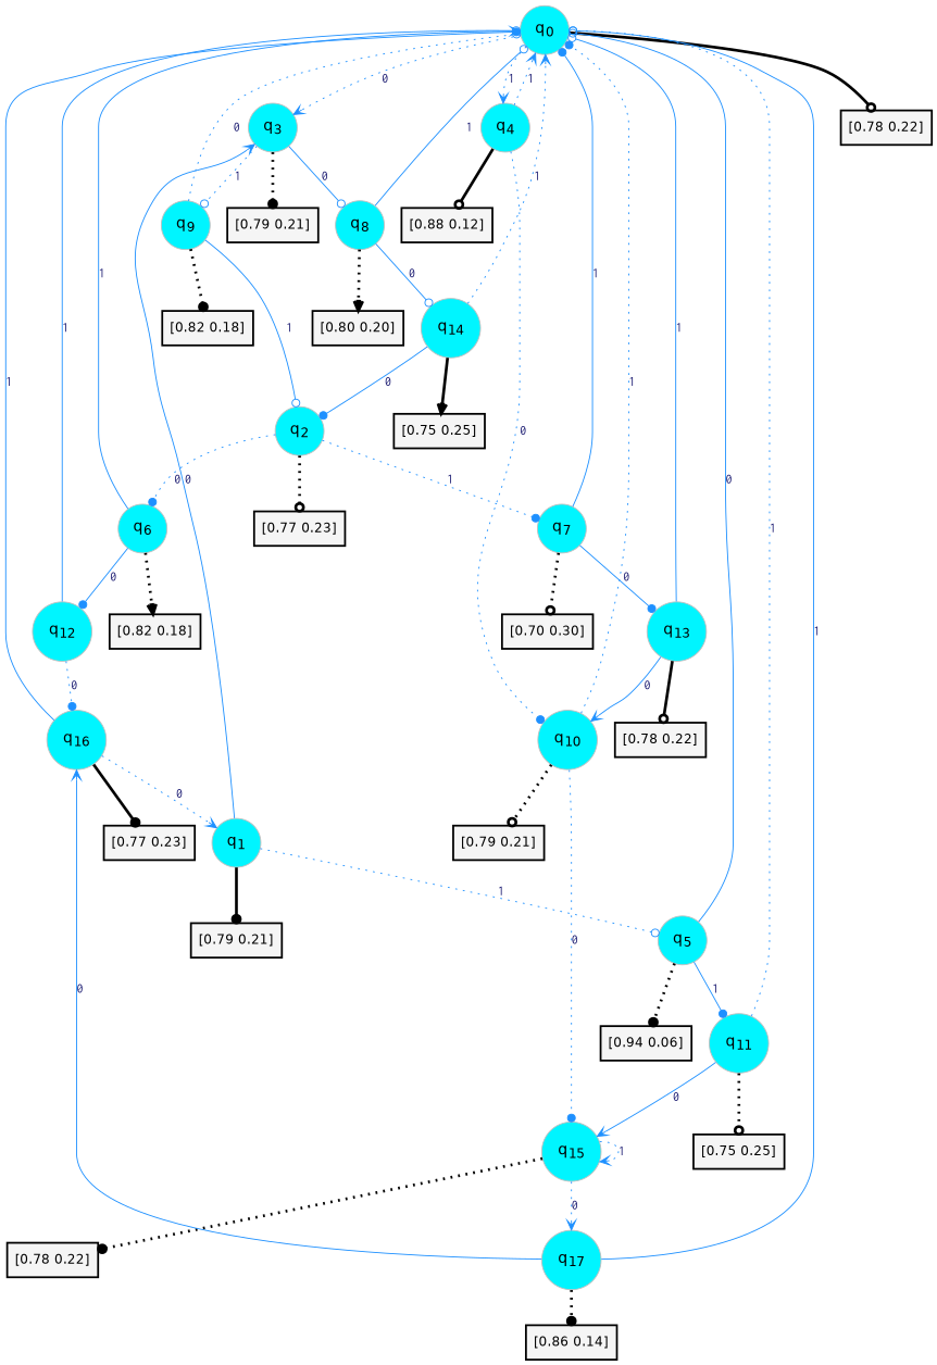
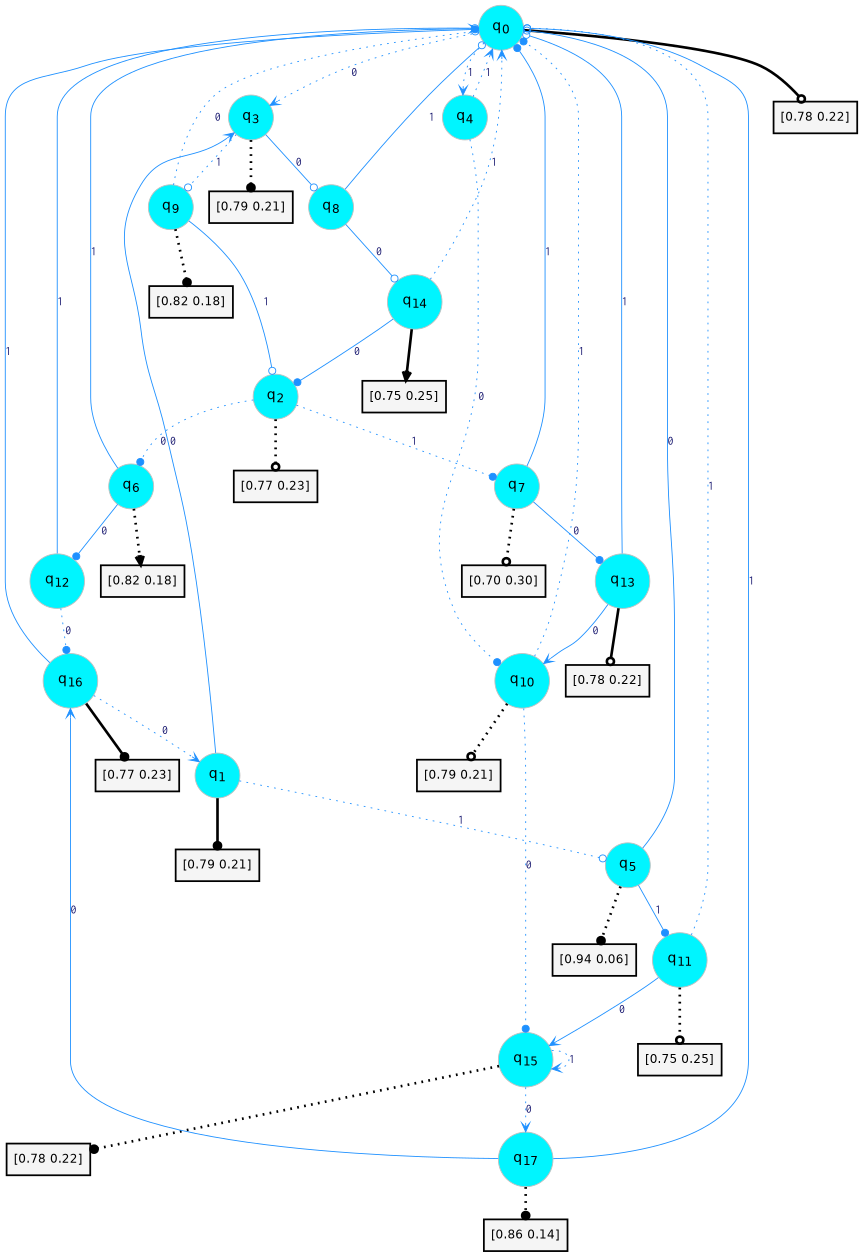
  digraph {
    rankdir=TD
    node [color=gray fillcolor=turquoise1 fontcolor=black fontname=Helvetica fontsize=16 fontweight=bold shape=circle style=filled]
    edge [arrowhead=odot arrowsize=1 color=dodgerblue1 fontcolor=midnightblue fontname=courier fontweight=bold penwidth=1 style=dotted weight=20]
    n1 [label=<q<SUB>0</SUB>>]
    n2 [label=<q<SUB>3</SUB>>]
    n3 [label=<q<SUB>4</SUB>>]
    n4 [color=black fillcolor=whitesmoke fontsize=14 label="[0.78 0.22]" penwidth=2 shape=box]
    n5 [label=<q<SUB>8</SUB>>]
    n6 [label=<q<SUB>9</SUB>>]
    n7 [color=black fillcolor=whitesmoke fontsize=14 label="[0.79 0.21]" penwidth=2 shape=box]
    n8 [label=<q<SUB>10</SUB>>]
-   n9 [color=black fillcolor=whitesmoke fontsize=14 label="[0.88 0.12]" penwidth=2 shape=box]
    n10 [label=<q<SUB>1</SUB>>]
    n11 [label=<q<SUB>5</SUB>>]
    n12 [color=black fillcolor=whitesmoke fontsize=14 label="[0.79 0.21]" penwidth=2 shape=box]
    n13 [label=<q<SUB>11</SUB>>]
    n14 [color=black fillcolor=whitesmoke fontsize=14 label="[0.94 0.06]" penwidth=2 shape=box]
    n15 [label=<q<SUB>2</SUB>>]
    n16 [label=<q<SUB>6</SUB>>]
    n17 [label=<q<SUB>7</SUB>>]
    n18 [color=black fillcolor=whitesmoke fontsize=14 label="[0.77 0.23]" penwidth=2 shape=box]
    n19 [label=<q<SUB>12</SUB>>]
    n20 [color=black fillcolor=whitesmoke fontsize=14 label="[0.82 0.18]" penwidth=2 shape=box]
    n21 [label=<q<SUB>13</SUB>>]
    n22 [color=black fillcolor=whitesmoke fontsize=14 label="[0.70 0.30]" penwidth=2 shape=box]
    n23 [label=<q<SUB>14</SUB>>]
-   n24 [color=black fillcolor=whitesmoke fontsize=14 label="[0.80 0.20]" penwidth=2 shape=box]
    n25 [color=black fillcolor=whitesmoke fontsize=14 label="[0.82 0.18]" penwidth=2 shape=box]
    n26 [label=<q<SUB>15</SUB>>]
    n27 [color=black fillcolor=whitesmoke fontsize=14 label="[0.79 0.21]" penwidth=2 shape=box]
    n28 [color=black fillcolor=whitesmoke fontsize=14 label="[0.75 0.25]" penwidth=2 shape=box]
    n29 [label=<q<SUB>16</SUB>>]
    n30 [color=black fillcolor=whitesmoke fontsize=14 label="[0.78 0.22]" penwidth=2 shape=box]
    n31 [color=black fillcolor=whitesmoke fontsize=14 label="[0.75 0.25]" penwidth=2 shape=box]
    n32 [label=<q<SUB>17</SUB>>]
    n33 [color=black fillcolor=whitesmoke fontsize=14 label="[0.78 0.22]" penwidth=2 shape=box]
    n34 [color=black fillcolor=whitesmoke fontsize=14 label="[0.77 0.23]" penwidth=2 shape=box]
    n35 [color=black fillcolor=whitesmoke fontsize=14 label="[0.86 0.14]" penwidth=2 shape=box]
    n1 -> n2 [arrowhead=vee label=0]
    n1 -> n3 [arrowhead=vee label=1]
    n1 -> n4 [color=black penwidth=3 style=bold]
    n2 -> n5 [label=0 style=bold]
    n2 -> n6 [label=1]
    n2 -> n7 [arrowhead=dot color=black penwidth=3]
    n3 -> n1 [arrowhead=vee label=1]
    n3 -> n8 [arrowhead=dot label=0]
-   n3 -> n9 [color=black penwidth=3 style=bold]
    n5 -> n1 [label=1 style=bold]
    n5 -> n23 [label=0 style=bold]
-   n5 -> n24 [arrowhead=vee color=black penwidth=3]
    n6 -> n1 [label=0]
    n6 -> n15 [label=1 style=bold]
    n6 -> n25 [arrowhead=dot color=black penwidth=3]
    n8 -> n1 [arrowhead=dot label=1]
    n8 -> n26 [arrowhead=dot label=0]
    n8 -> n27 [color=black penwidth=3]
    n10 -> n2 [arrowhead=vee label=0 style=bold]
    n10 -> n11 [label=1]
    n10 -> n12 [arrowhead=dot color=black penwidth=3 style=bold]
    n11 -> n1 [label=0 style=bold]
    n11 -> n13 [arrowhead=dot label=1 style=bold]
    n11 -> n14 [arrowhead=dot color=black penwidth=3]
    n13 -> n1 [label=1]
    n13 -> n26 [arrowhead=vee label=0 style=bold]
    n13 -> n28 [color=black penwidth=3]
    n15 -> n16 [arrowhead=dot label=0]
    n15 -> n17 [arrowhead=dot label=1]
    n15 -> n18 [color=black penwidth=3]
    n16 -> n1 [arrowhead=vee label=1 style=bold]
    n16 -> n19 [arrowhead=dot label=0 style=bold]
    n16 -> n20 [arrowhead=vee color=black penwidth=3]
    n17 -> n1 [arrowhead=dot label=1 style=bold]
    n17 -> n21 [arrowhead=dot label=0 style=bold]
    n17 -> n22 [color=black penwidth=3]
    n19 -> n1 [label=1 style=bold]
    n19 -> n29 [arrowhead=dot label=0]
    n21 -> n1 [label=1 style=bold]
    n21 -> n8 [arrowhead=vee label=0 style=bold]
    n21 -> n30 [color=black penwidth=3 style=bold]
    n23 -> n1 [arrowhead=vee label=1]
    n23 -> n15 [arrowhead=dot label=0 style=bold]
    n23 -> n31 [arrowhead=vee color=black penwidth=3 style=bold]
    n26 -> n26 [arrowhead=vee label=1]
    n26 -> n32 [arrowhead=vee label=0]
    n26 -> n33 [arrowhead=dot color=black penwidth=3]
    n29 -> n1 [arrowhead=dot label=1 style=bold]
    n29 -> n10 [arrowhead=vee label=0]
    n29 -> n34 [arrowhead=dot color=black penwidth=3 style=bold]
    n32 -> n1 [label=1 style=bold]
    n32 -> n29 [arrowhead=vee label=0 style=bold]
    n32 -> n35 [arrowhead=dot color=black penwidth=3]
  }
